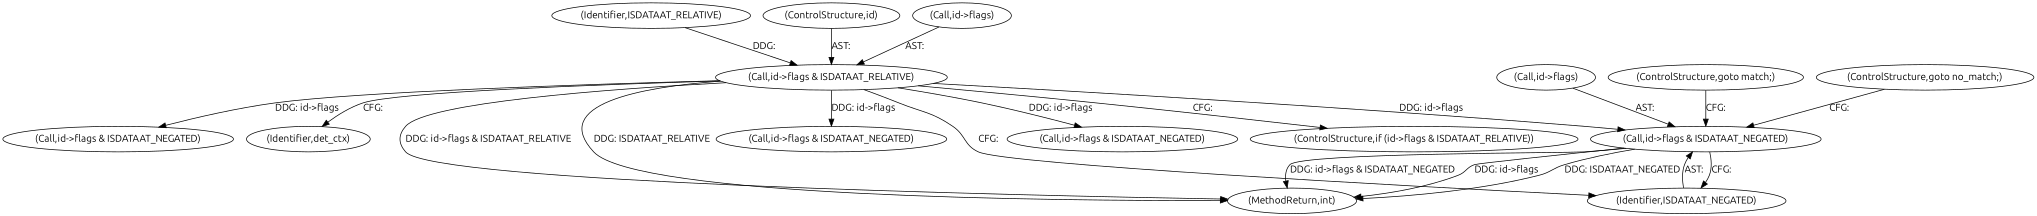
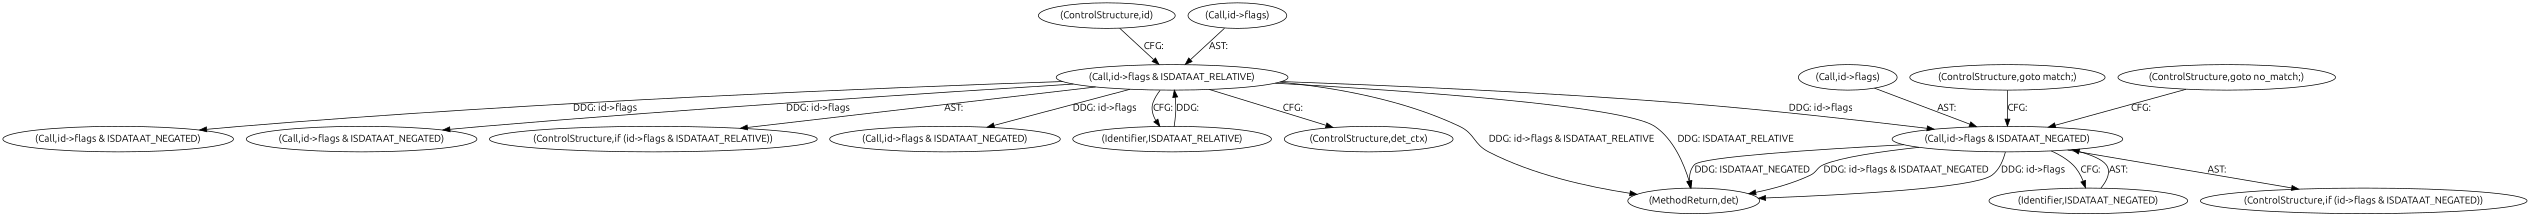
  digraph {
    fontname=Ubuntu
    node [fontname=Ubuntu]
    edge [fontname=Ubuntu]
    n1 [label="(Call,id->flags & ISDATAAT_NEGATED)"]
-   n3 [label="(MethodReturn,int)"]
+   n2 [label="(ControlStructure,if (id->flags & ISDATAAT_NEGATED))"]
+   n3 [label="(MethodReturn,det)"]
    n4 [label="(Identifier,ISDATAAT_NEGATED)"]
    n5 [label="(Call,id->flags & ISDATAAT_RELATIVE)"]
    n6 [label="(Call,id->flags & ISDATAAT_NEGATED)"]
    n7 [label="(Call,id->flags & ISDATAAT_NEGATED)"]
    n8 [label="(ControlStructure,if (id->flags & ISDATAAT_RELATIVE))"]
    n9 [label="(Call,id->flags & ISDATAAT_NEGATED)"]
    n10 [label="(Identifier,ISDATAAT_RELATIVE)"]
-   n11 [label="(Identifier,det_ctx)"]
+   n11 [label="(ControlStructure,det_ctx)"]
    n12 [label="(Call,id->flags)"]
    n13 [label="(ControlStructure,goto match;)"]
    n14 [label="(ControlStructure,id)"]
    n15 [label="(Call,id->flags)"]
    n16 [label="(ControlStructure,goto no_match;)"]
+   n1 -> n2 [label="AST: "]
    n1 -> n3 [label="DDG: id->flags"]
    n1 -> n3 [label="DDG: ISDATAAT_NEGATED"]
    n1 -> n3 [label="DDG: id->flags & ISDATAAT_NEGATED"]
    n1 -> n4 [label="CFG: "]
    n4 -> n1 [label="AST: "]
    n5 -> n1 [label="DDG: id->flags"]
    n5 -> n3 [label="DDG: id->flags & ISDATAAT_RELATIVE"]
    n5 -> n3 [label="DDG: ISDATAAT_RELATIVE"]
    n5 -> n6 [label="DDG: id->flags"]
    n5 -> n7 [label="DDG: id->flags"]
-   n5 -> n8 [label="CFG: "]
+   n5 -> n8 [label="AST: "]
    n5 -> n9 [label="DDG: id->flags"]
-   n5 -> n4 [label="CFG: "]
+   n5 -> n10 [label="CFG: "]
    n5 -> n11 [label="CFG: "]
    n10 -> n5 [label="DDG: "]
    n12 -> n1 [label="AST: "]
    n13 -> n1 [label="CFG: "]
-   n14 -> n5 [label="AST: "]
+   n14 -> n5 [label="CFG: "]
    n15 -> n5 [label="AST: "]
    n16 -> n1 [label="CFG: "]
  }
